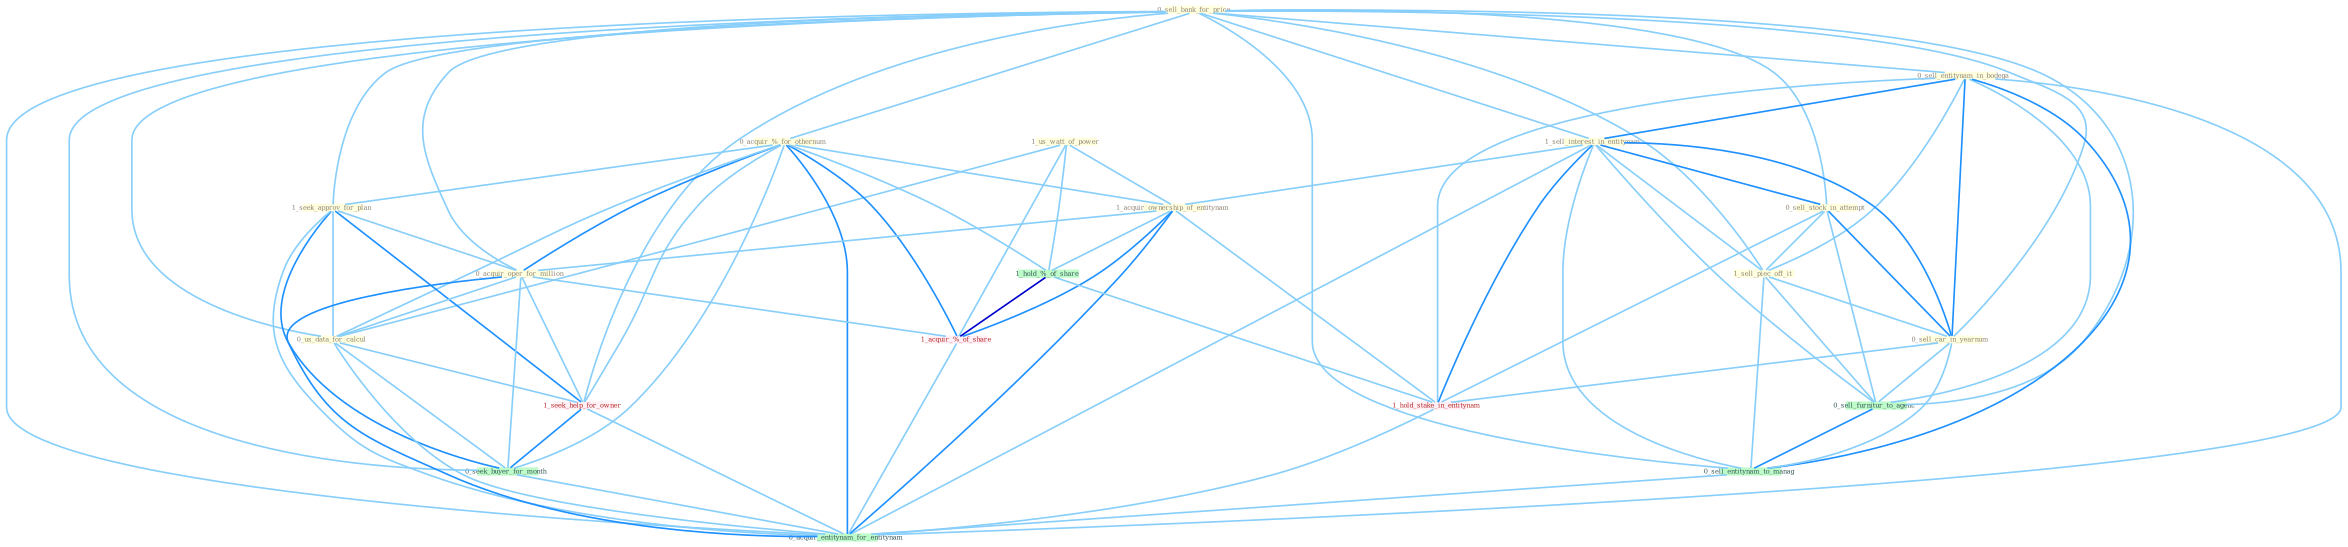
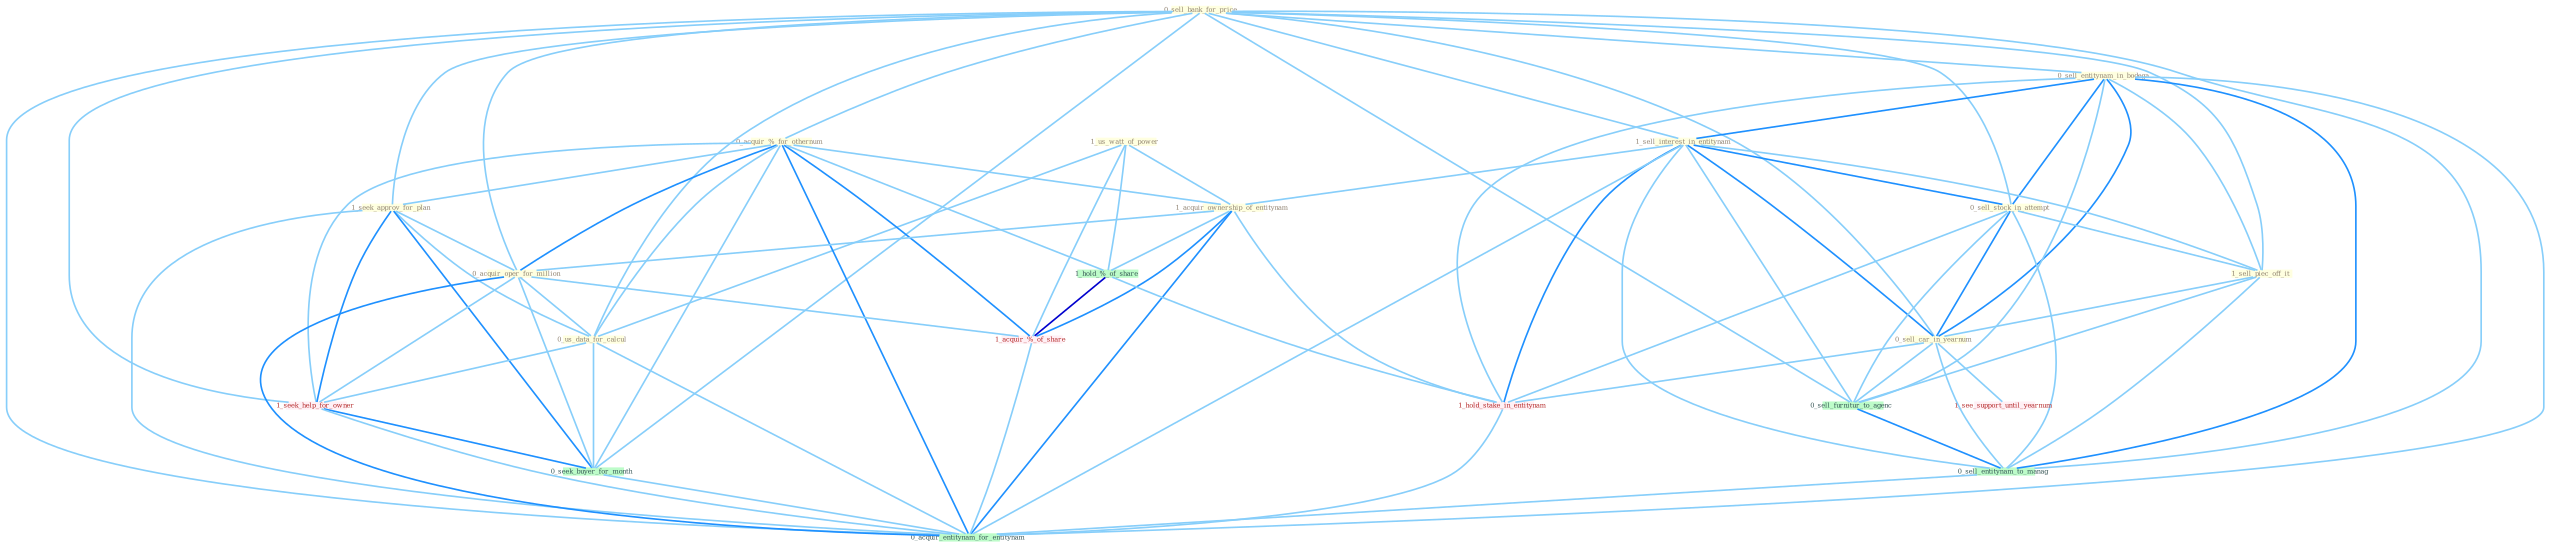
  graph {
    node [color="#ffffe0" fixedsize=true fontcolor="#8b7d6b" fontsize=4 shape=polygon style=filled]
    edge [color="#87cefa" w=1]
    "0_sell_bank_for_price " [height=.06 width=.5]
    "0_sell_entitynam_in_bodega " [height=.06 width=.5]
    "1_us_watt_of_power " [height=.06 width=.5]
    "1_sell_interest_in_entitynam " [height=.06 width=.5]
    "0_sell_stock_in_attempt " [height=.06 width=.5]
    "0_acquir_%_for_othernum " [height=.06 width=.5]
    "1_seek_approv_for_plan " [height=.06 width=.5]
    "1_acquir_ownership_of_entitynam " [height=.06 width=.5]
    "1_sell_piec_off_it " [height=.06 width=.5]
    "0_sell_car_in_yearnum " [height=.06 width=.5]
    "0_acquir_oper_for_million " [height=.06 width=.5]
    "0_us_data_for_calcul " [height=.06 width=.5]
    "1_hold_stake_in_entitynam " [color="#fff0f5" fontcolor="#b22222" height=.06 width=.5]
    "1_seek_help_for_owner " [color="#fff0f5" fontcolor="#b22222" height=.06 width=.5]
    "1_acquir_%_of_share " [color="#fff0f5" fontcolor="#b22222" height=.06 width=.5]
+   "1_see_support_until_yearnum " [color="#fff0f5" fontcolor="#b22222" height=.06 width=.5]
    "0_seek_buyer_for_month " [color="#BDFCC9" fontcolor="#2f4f4f" height=.06 width=.5]
    "0_sell_furnitur_to_agenc " [color="#BDFCC9" fontcolor="#2f4f4f" height=.06 width=.5]
    "0_sell_entitynam_to_manag " [color="#BDFCC9" fontcolor="#2f4f4f" height=.06 width=.5]
    "0_acquir_entitynam_for_entitynam " [color="#BDFCC9" fontcolor="#2f4f4f" height=.06 width=.5]
    "1_hold_%_of_share " [color="#BDFCC9" fontcolor="#2f4f4f" height=.06 width=.5]
    subgraph sub_1 {
      "0_sell_bank_for_price "
      "0_sell_entitynam_in_bodega "
      "1_us_watt_of_power "
      "1_sell_interest_in_entitynam "
      "0_sell_stock_in_attempt "
      "0_acquir_%_for_othernum "
      "1_seek_approv_for_plan "
      "1_acquir_ownership_of_entitynam "
      "1_sell_piec_off_it "
      "0_sell_car_in_yearnum "
      "0_acquir_oper_for_million "
      "0_us_data_for_calcul "
    }
    subgraph sub_2 {
      "1_hold_stake_in_entitynam "
      "1_seek_help_for_owner "
      "1_acquir_%_of_share "
+     "1_see_support_until_yearnum "
    }
    "0_sell_bank_for_price " -- "0_sell_entitynam_in_bodega "
    "0_sell_bank_for_price " -- "1_sell_interest_in_entitynam "
    "0_sell_bank_for_price " -- "0_sell_stock_in_attempt "
    "0_sell_bank_for_price " -- "0_acquir_%_for_othernum "
    "0_sell_bank_for_price " -- "1_seek_approv_for_plan "
    "0_sell_bank_for_price " -- "1_sell_piec_off_it "
    "0_sell_bank_for_price " -- "0_sell_car_in_yearnum "
    "0_sell_bank_for_price " -- "0_acquir_oper_for_million "
    "0_sell_bank_for_price " -- "0_us_data_for_calcul "
    "0_sell_bank_for_price " -- "1_seek_help_for_owner "
    "0_sell_bank_for_price " -- "0_seek_buyer_for_month "
    "0_sell_bank_for_price " -- "0_sell_furnitur_to_agenc "
    "0_sell_bank_for_price " -- "0_sell_entitynam_to_manag "
    "0_sell_bank_for_price " -- "0_acquir_entitynam_for_entitynam "
    "0_sell_entitynam_in_bodega " -- "1_sell_interest_in_entitynam " [color="#1e90ff" w=2]
+   "0_sell_entitynam_in_bodega " -- "0_sell_stock_in_attempt " [color="#1e90ff" w=2]
    "0_sell_entitynam_in_bodega " -- "1_sell_piec_off_it "
    "0_sell_entitynam_in_bodega " -- "0_sell_car_in_yearnum " [color="#1e90ff" w=2]
    "0_sell_entitynam_in_bodega " -- "1_hold_stake_in_entitynam "
    "0_sell_entitynam_in_bodega " -- "0_sell_furnitur_to_agenc "
    "0_sell_entitynam_in_bodega " -- "0_sell_entitynam_to_manag " [color="#1e90ff" w=2]
    "0_sell_entitynam_in_bodega " -- "0_acquir_entitynam_for_entitynam "
    "1_us_watt_of_power " -- "1_acquir_ownership_of_entitynam "
    "1_us_watt_of_power " -- "0_us_data_for_calcul "
    "1_us_watt_of_power " -- "1_acquir_%_of_share "
    "1_us_watt_of_power " -- "1_hold_%_of_share "
    "1_sell_interest_in_entitynam " -- "0_sell_stock_in_attempt " [color="#1e90ff" w=2]
    "1_sell_interest_in_entitynam " -- "1_acquir_ownership_of_entitynam "
    "1_sell_interest_in_entitynam " -- "1_sell_piec_off_it "
    "1_sell_interest_in_entitynam " -- "0_sell_car_in_yearnum " [color="#1e90ff" w=2]
    "1_sell_interest_in_entitynam " -- "1_hold_stake_in_entitynam " [color="#1e90ff" w=2]
    "1_sell_interest_in_entitynam " -- "0_sell_furnitur_to_agenc "
    "1_sell_interest_in_entitynam " -- "0_sell_entitynam_to_manag "
    "1_sell_interest_in_entitynam " -- "0_acquir_entitynam_for_entitynam "
    "0_sell_stock_in_attempt " -- "1_sell_piec_off_it "
    "0_sell_stock_in_attempt " -- "0_sell_car_in_yearnum " [color="#1e90ff" w=2]
    "0_sell_stock_in_attempt " -- "1_hold_stake_in_entitynam "
    "0_sell_stock_in_attempt " -- "0_sell_furnitur_to_agenc "
+   "0_sell_stock_in_attempt " -- "0_sell_entitynam_to_manag "
    "0_acquir_%_for_othernum " -- "1_seek_approv_for_plan "
    "0_acquir_%_for_othernum " -- "1_acquir_ownership_of_entitynam "
    "0_acquir_%_for_othernum " -- "0_acquir_oper_for_million " [color="#1e90ff" w=2]
    "0_acquir_%_for_othernum " -- "0_us_data_for_calcul "
    "0_acquir_%_for_othernum " -- "1_seek_help_for_owner "
    "0_acquir_%_for_othernum " -- "1_acquir_%_of_share " [color="#1e90ff" w=2]
    "0_acquir_%_for_othernum " -- "0_seek_buyer_for_month "
    "0_acquir_%_for_othernum " -- "0_acquir_entitynam_for_entitynam " [color="#1e90ff" w=2]
    "0_acquir_%_for_othernum " -- "1_hold_%_of_share "
    "1_seek_approv_for_plan " -- "0_acquir_oper_for_million "
    "1_seek_approv_for_plan " -- "0_us_data_for_calcul "
    "1_seek_approv_for_plan " -- "1_seek_help_for_owner " [color="#1e90ff" w=2]
    "1_seek_approv_for_plan " -- "0_seek_buyer_for_month " [color="#1e90ff" w=2]
    "1_seek_approv_for_plan " -- "0_acquir_entitynam_for_entitynam "
    "1_acquir_ownership_of_entitynam " -- "0_acquir_oper_for_million "
    "1_acquir_ownership_of_entitynam " -- "1_hold_stake_in_entitynam "
    "1_acquir_ownership_of_entitynam " -- "1_acquir_%_of_share " [color="#1e90ff" w=2]
    "1_acquir_ownership_of_entitynam " -- "0_acquir_entitynam_for_entitynam " [color="#1e90ff" w=2]
    "1_acquir_ownership_of_entitynam " -- "1_hold_%_of_share "
    "1_sell_piec_off_it " -- "0_sell_car_in_yearnum "
    "1_sell_piec_off_it " -- "0_sell_furnitur_to_agenc "
    "1_sell_piec_off_it " -- "0_sell_entitynam_to_manag "
    "0_sell_car_in_yearnum " -- "1_hold_stake_in_entitynam "
+   "0_sell_car_in_yearnum " -- "1_see_support_until_yearnum "
    "0_sell_car_in_yearnum " -- "0_sell_furnitur_to_agenc "
    "0_sell_car_in_yearnum " -- "0_sell_entitynam_to_manag "
    "0_acquir_oper_for_million " -- "0_us_data_for_calcul "
    "0_acquir_oper_for_million " -- "1_seek_help_for_owner "
    "0_acquir_oper_for_million " -- "1_acquir_%_of_share "
    "0_acquir_oper_for_million " -- "0_seek_buyer_for_month "
    "0_acquir_oper_for_million " -- "0_acquir_entitynam_for_entitynam " [color="#1e90ff" w=2]
    "0_us_data_for_calcul " -- "1_seek_help_for_owner "
    "0_us_data_for_calcul " -- "0_seek_buyer_for_month "
    "0_us_data_for_calcul " -- "0_acquir_entitynam_for_entitynam "
    "1_hold_stake_in_entitynam " -- "0_acquir_entitynam_for_entitynam "
    "1_seek_help_for_owner " -- "0_seek_buyer_for_month " [color="#1e90ff" w=2]
    "1_seek_help_for_owner " -- "0_acquir_entitynam_for_entitynam "
    "1_acquir_%_of_share " -- "0_acquir_entitynam_for_entitynam "
    "0_seek_buyer_for_month " -- "0_acquir_entitynam_for_entitynam "
    "0_sell_furnitur_to_agenc " -- "0_sell_entitynam_to_manag " [color="#1e90ff" w=2]
    "0_sell_entitynam_to_manag " -- "0_acquir_entitynam_for_entitynam "
    "1_hold_%_of_share " -- "1_hold_stake_in_entitynam "
    "1_hold_%_of_share " -- "1_acquir_%_of_share " [color="#0000cd" w=3]
  }
